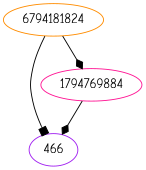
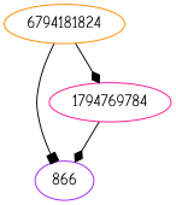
  strict digraph {
    fontname="Comic Neue"
    node [fontname="Comic Neue"]
    edge [arrowhead=diamond fontname="Comic Neue"]
    n1 [color=darkorange label=6794181824]
-   866 [color=purple label=466]
-   1794769884 [color=deeppink]
+   866 [color=purple]
+   1794769884 [color=deeppink label=1794769784]
    n1 -> 866 [arrowhead=box]
    n1 -> 1794769884
    1794769884 -> 866
  }
